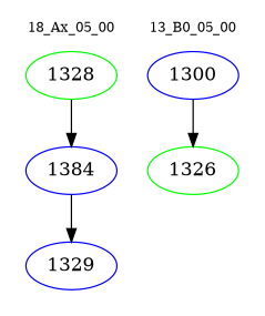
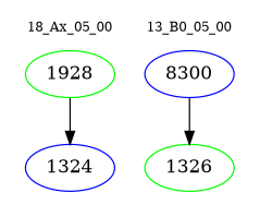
  digraph {
    node [color=blue]
    edge [color=black]
-   n1 [color=green label=1328]
-   n2 [label=1384]
-   n3 [label=1329]
-   n4 [label=1300]
+   n1 [color=green label=1928]
+   n2 [label=1324]
+   n4 [label=8300]
    n5 [color=green label=1326]
    subgraph cluster_1 {
      color=white
      fontsize=10
      label="18_Ax_05_00"
      n1
      n2
-     n3
    }
    subgraph cluster_2 {
      color=white
      fontsize=10
      label="13_B0_05_00"
      n4
      n5
    }
    n1 -> n2
-   n2 -> n3
    n4 -> n5
  }
